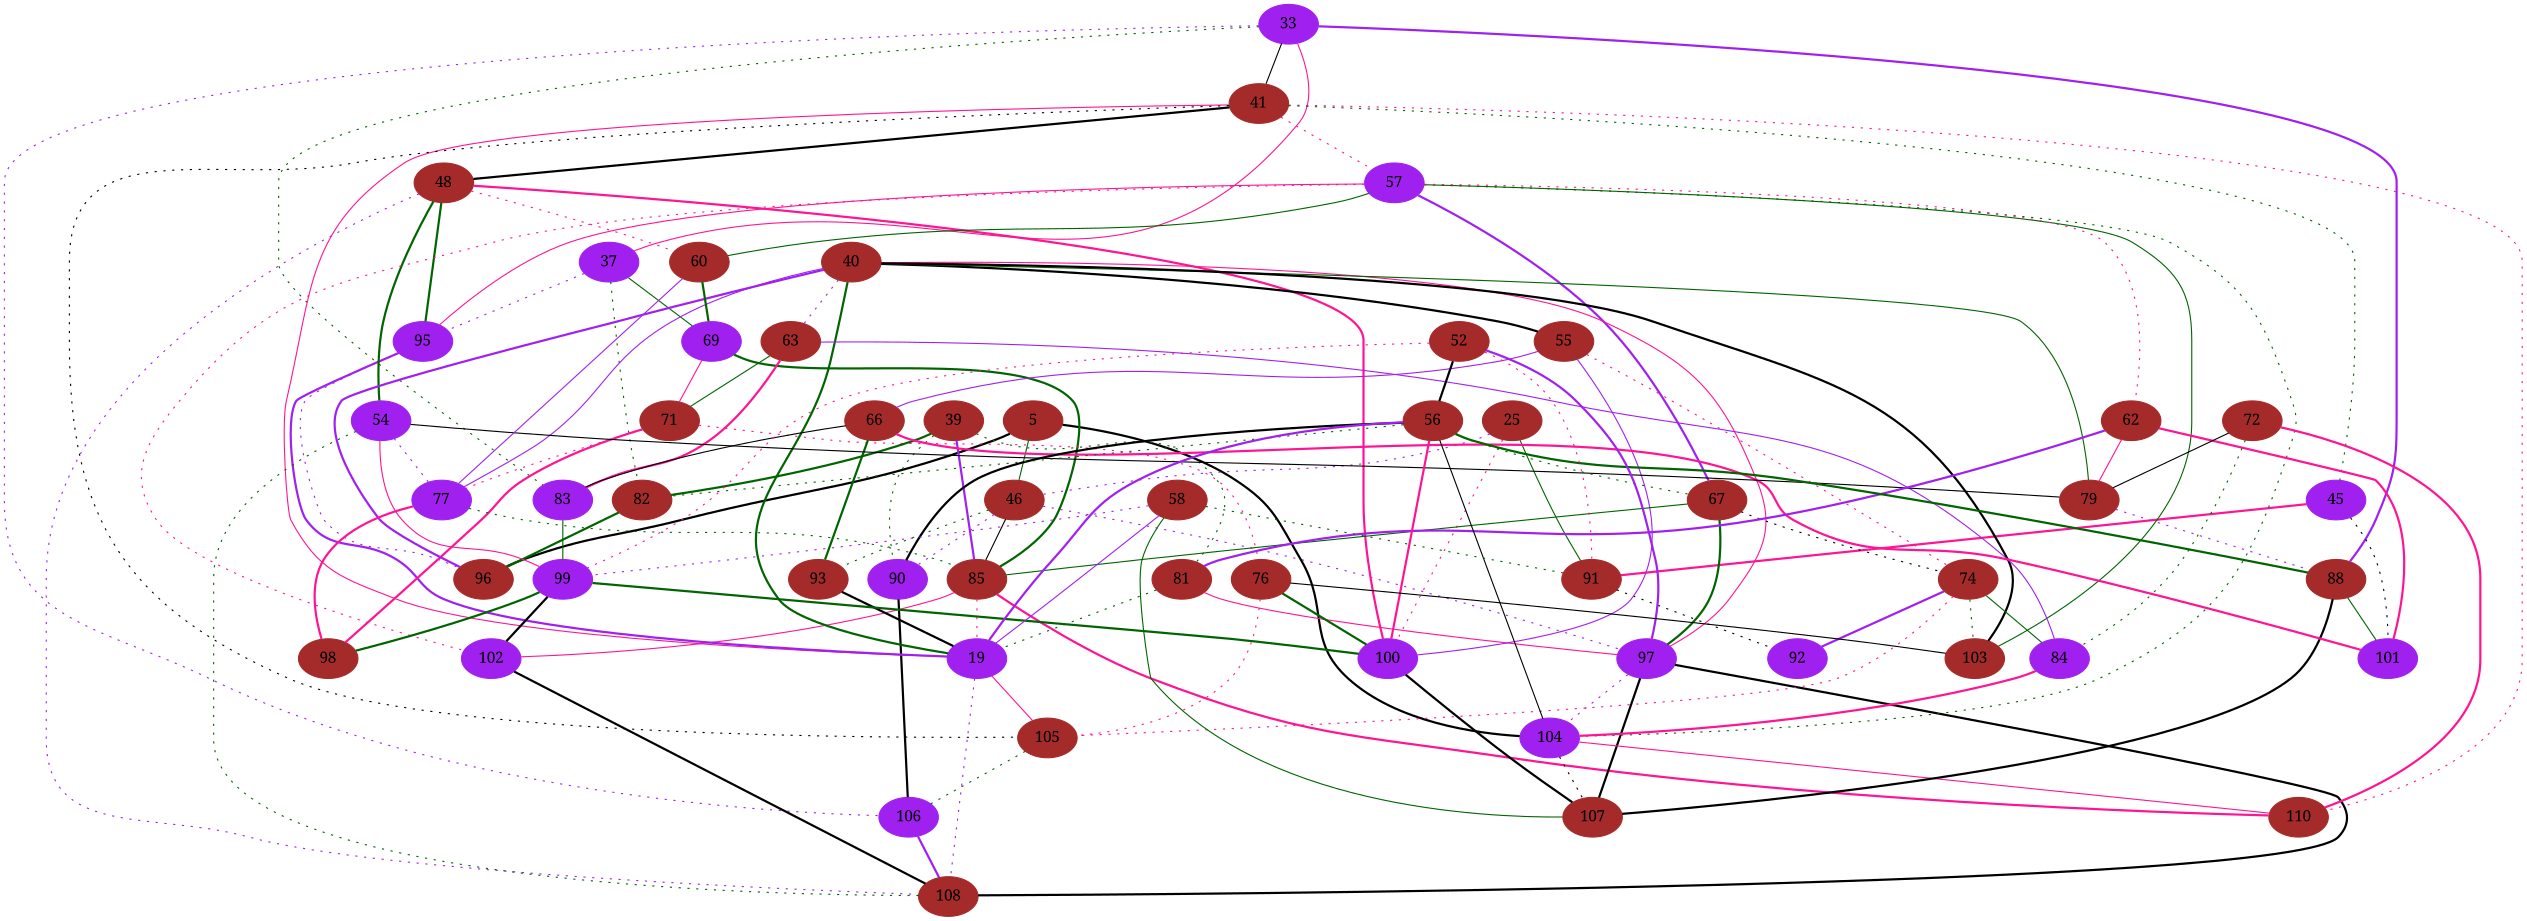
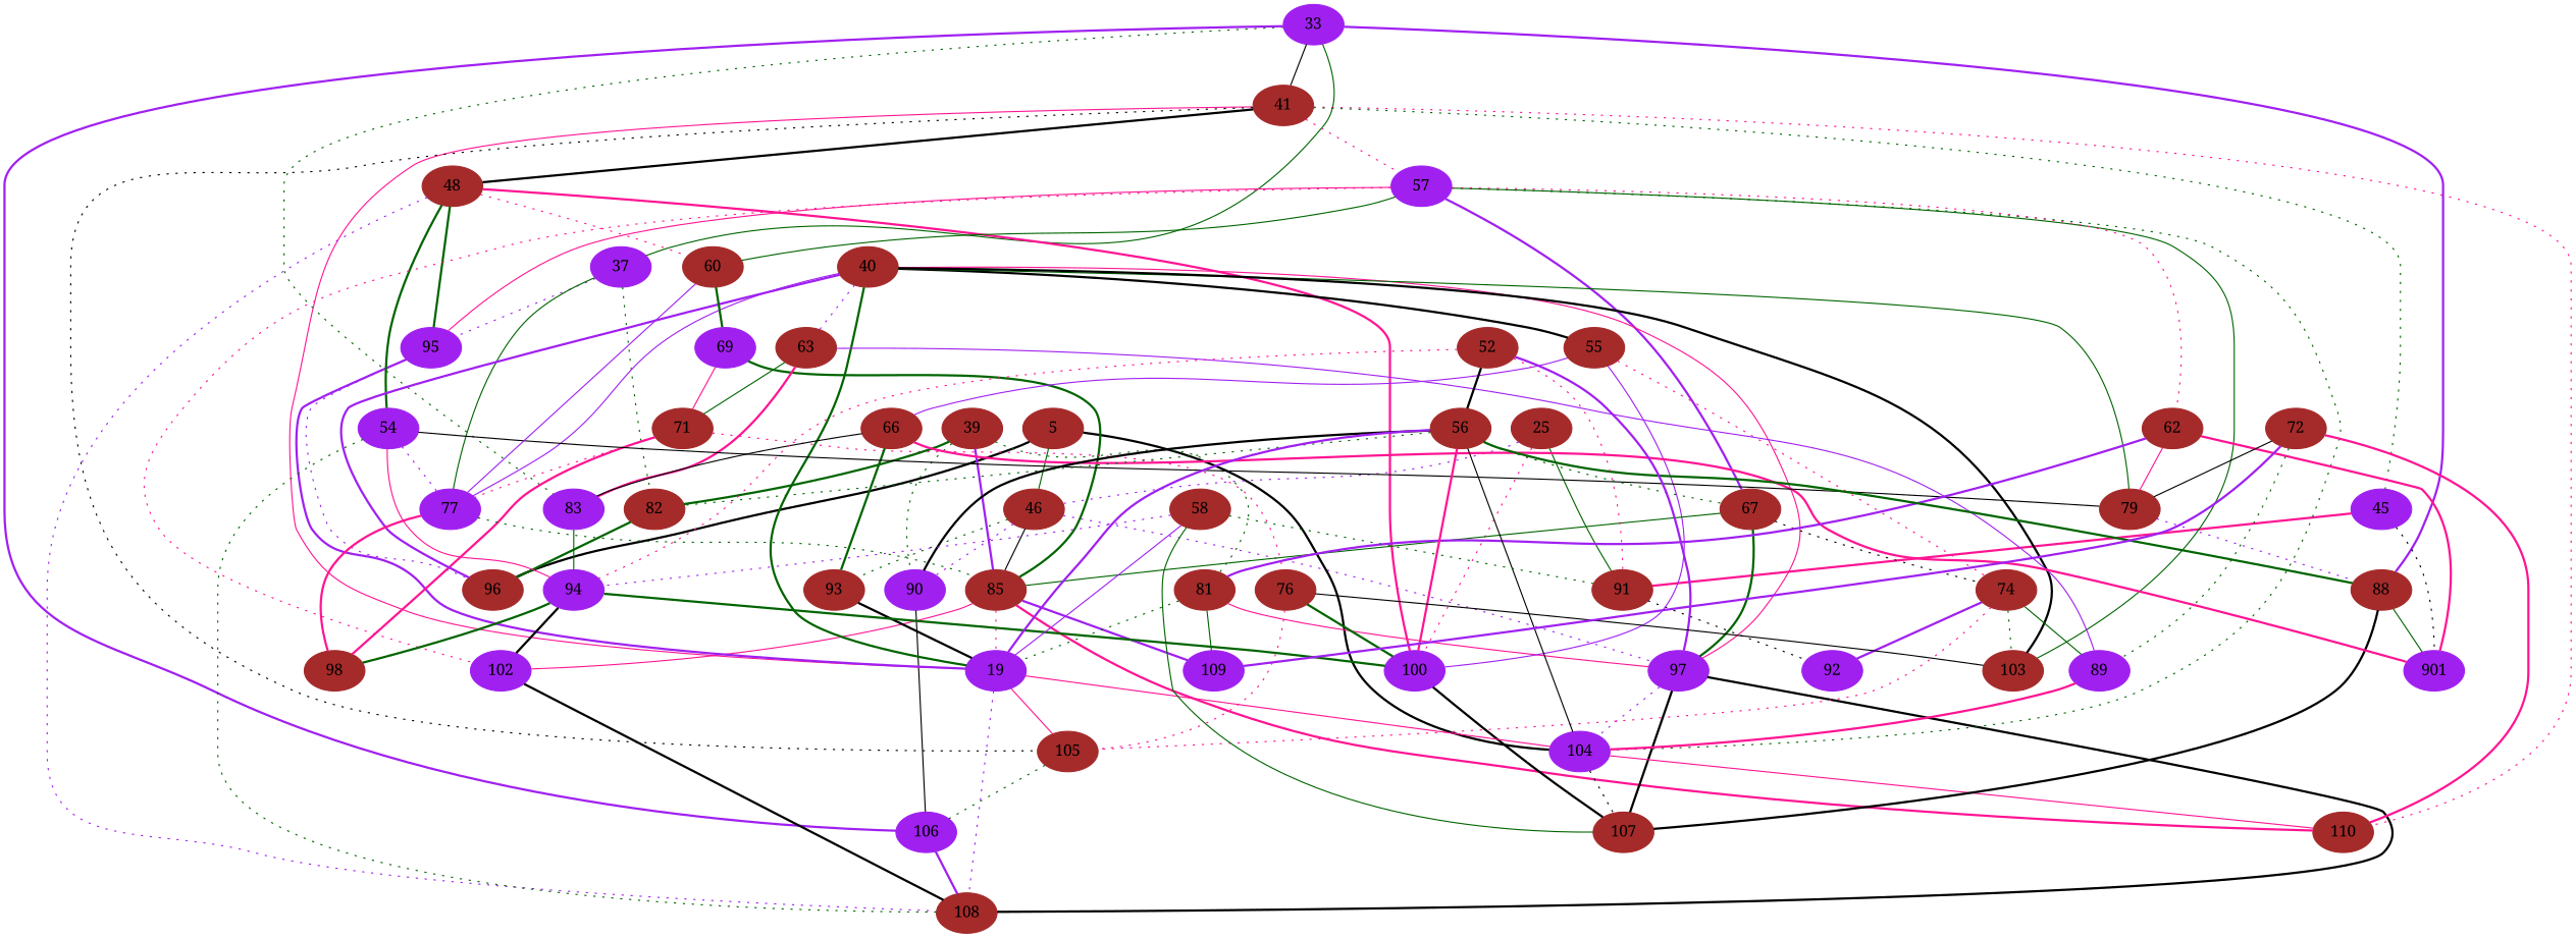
  graph {
    fontname="Noto Serif"
    node [color=brown fontname="Noto Serif" style=filled]
    edge [color=darkgreen fontname="Noto Serif" style=bold]
    46 [super="+13"]
    85 [super="+27+75"]
    90 [color=purple]
    97 [color=purple super="+32"]
    93
    5
    96
    104 [color=purple super="+8+31+89"]
    110 [super="+65"]
    107 [super="+68"]
    25
    91 [super="+35+53"]
    100 [color=purple super="+17+47"]
    92 [color=purple]
    33 [color=purple super="+24"]
    37 [color=purple]
    41 [super="+14"]
    83 [color=purple]
    88 [super="+4"]
    106 [color=purple]
    69 [color=purple]
    82
    95 [color=purple super="+15"]
    n24 [color=purple label=19 super="+42+29+86"]
    45 [color=purple]
    48 [super="+11+23"]
    57 [color=purple super="+19+51"]
    105 [super="+70"]
-   94 [color=purple super="+38" label=99]
-   101 [color=purple]
+   94 [color=purple super="+38"]
+   101 [color=purple label=901]
    108 [super="+87"]
    71 [super="+36"]
    81 [super="+50"]
+   109 [color=purple]
    39
    102 [color=purple]
    40 [super="+2+7+6"]
    55
    63 [super="+10"]
    77 [color=purple super="+59"]
    79 [super="+78"]
    103
    66
    74 [super="+21+73"]
-   84 [color=purple]
+   84 [color=purple label=89]
    98
    54 [color=purple super="+20+43"]
    60
    67 [super="+49"]
    62
    56 [super="+1+34+44"]
    52
    58
    76
    72 [super="+64"]
    46 -- 85 [color=black style=solid]
    46 -- 90 [color=purple style=dotted]
    46 -- 97 [color=purple style=dotted]
    46 -- 93 [style=dotted weight=2]
    85 -- 110 [color=deeppink]
    85 -- n24 [color=deeppink style=dotted weight=2]
+   85 -- 109 [color=purple]
    85 -- 102 [color=deeppink style=solid]
-   90 -- 106 [color=black]
+   90 -- 106 [color=black style=solid]
    97 -- 104 [color=purple style=dotted]
    97 -- 107 [color=black weight=2]
    97 -- 108 [color=black weight=2]
    93 -- n24 [color=black]
    5 -- 46 [style=solid weight=2]
    5 -- 96 [color=black]
    5 -- 104 [color=black]
    104 -- 110 [color=deeppink style=solid]
    104 -- 107 [color=black style=dotted]
    25 -- 46 [color=purple style=dotted]
    25 -- 91 [style=solid weight=2]
    25 -- 100 [color=deeppink style=dotted]
    91 -- 92 [color=black style=dotted weight=2]
    100 -- 107 [color=black]
-   33 -- 37 [color=deeppink style=solid]
+   33 -- 37 [style=solid]
    33 -- 41 [color=black style=solid]
    33 -- 83 [style=dotted]
    33 -- 88 [color=purple weight=2]
-   33 -- 106 [color=purple style=dotted]
-   37 -- 69 [style=solid]
+   33 -- 106 [color=purple]
+   37 -- 77 [style=solid]
    37 -- 82 [style=dotted]
    37 -- 95 [color=purple style=dotted]
    41 -- 110 [color=deeppink style=dotted weight=2]
    41 -- n24 [color=deeppink style=solid]
    41 -- 45 [style=dotted]
    41 -- 48 [color=black]
    41 -- 57 [color=deeppink style=dotted]
    41 -- 105 [color=black style=dotted]
    83 -- 94 [style=solid]
    88 -- 107 [color=black]
    88 -- 101 [style=solid]
    106 -- 108 [color=purple]
    69 -- 85
    69 -- 71 [color=deeppink style=solid]
    82 -- 96
    95 -- 96 [color=purple style=dotted]
    95 -- n24 [color=purple]
+   n24 -- 104 [color=deeppink style=solid weight=2]
    n24 -- 105 [color=deeppink style=solid]
    n24 -- 108 [color=purple style=dotted weight=2]
    45 -- 91 [color=deeppink weight=2]
    45 -- 101 [color=black style=dotted]
    48 -- 100 [color=deeppink weight=2]
    48 -- 95 [weight=2]
    48 -- 108 [color=purple style=dotted]
    48 -- 54
    48 -- 60 [color=deeppink style=dotted]
    57 -- 104 [style=dotted]
    57 -- 95 [color=deeppink style=solid]
    57 -- 102 [color=deeppink style=dotted]
    57 -- 103 [style=solid]
    57 -- 60 [style=solid]
    57 -- 67 [color=purple]
    57 -- 62 [color=deeppink style=dotted]
    105 -- 106 [style=dotted]
    94 -- 100
    94 -- 102 [color=black]
    94 -- 98
    71 -- 77 [color=deeppink style=dotted]
    71 -- 98 [color=deeppink]
    71 -- 76 [color=deeppink style=dotted]
    81 -- 97 [color=deeppink style=solid]
    81 -- n24 [style=dotted weight=2]
+   81 -- 109 [style=solid]
    39 -- 85 [color=purple]
    39 -- 90 [style=dotted]
    39 -- 82
    39 -- 81 [style=dotted]
    102 -- 108 [color=black]
    40 -- 97 [color=deeppink style=solid]
    40 -- 96 [color=purple]
    40 -- n24 [weight=2]
    40 -- 55 [color=black]
    40 -- 63 [color=purple style=dotted weight=2]
    40 -- 77 [color=purple style=solid]
    40 -- 79 [style=solid]
    40 -- 103 [color=black]
    55 -- 100 [color=purple style=solid]
    55 -- 66 [color=purple style=solid]
    55 -- 74 [color=deeppink style=dotted]
    63 -- 83 [color=deeppink]
    63 -- 71 [style=solid weight=2]
    63 -- 84 [color=purple style=solid]
    77 -- 85 [style=dotted]
    77 -- 98 [color=deeppink weight=2]
    79 -- 88 [color=purple style=dotted]
    66 -- 93
    66 -- 83 [color=black style=solid]
    66 -- 101 [color=deeppink]
    74 -- 92 [color=purple weight=2]
    74 -- 105 [color=deeppink style=dotted weight=2]
    74 -- 103 [style=dotted]
    74 -- 84 [style=solid]
    84 -- 104 [color=deeppink]
    54 -- 94 [color=deeppink style=solid weight=2]
    54 -- 108 [style=dotted]
    54 -- 77 [color=purple style=dotted weight=2]
    54 -- 79 [color=black style=solid weight=2]
    60 -- 69
    60 -- 77 [color=purple style=solid]
    67 -- 85 [style=solid]
    67 -- 97
    67 -- 74 [color=black style=dotted]
    62 -- 101 [color=deeppink]
    62 -- 81 [color=purple]
    62 -- 79 [color=deeppink style=solid]
    56 -- 90 [color=black]
    56 -- 104 [color=black style=solid weight=2]
    56 -- 100 [color=deeppink]
    56 -- 88
    56 -- 82 [style=dotted]
    56 -- n24 [color=purple]
    56 -- 67 [style=dotted weight=2]
    52 -- 97 [color=purple]
    52 -- 91 [color=deeppink style=dotted]
    52 -- 94 [color=deeppink style=dotted]
    52 -- 56 [color=black]
    58 -- 107 [style=solid]
    58 -- 91 [style=dotted]
    58 -- n24 [color=purple style=solid]
    58 -- 94 [color=purple style=dotted]
    76 -- 100
    76 -- 105 [color=deeppink style=dotted]
    76 -- 103 [color=black style=solid]
    72 -- 110 [color=deeppink weight=2]
+   72 -- 109 [color=purple weight=2]
    72 -- 79 [color=black style=solid]
    72 -- 84 [style=dotted]
  }
